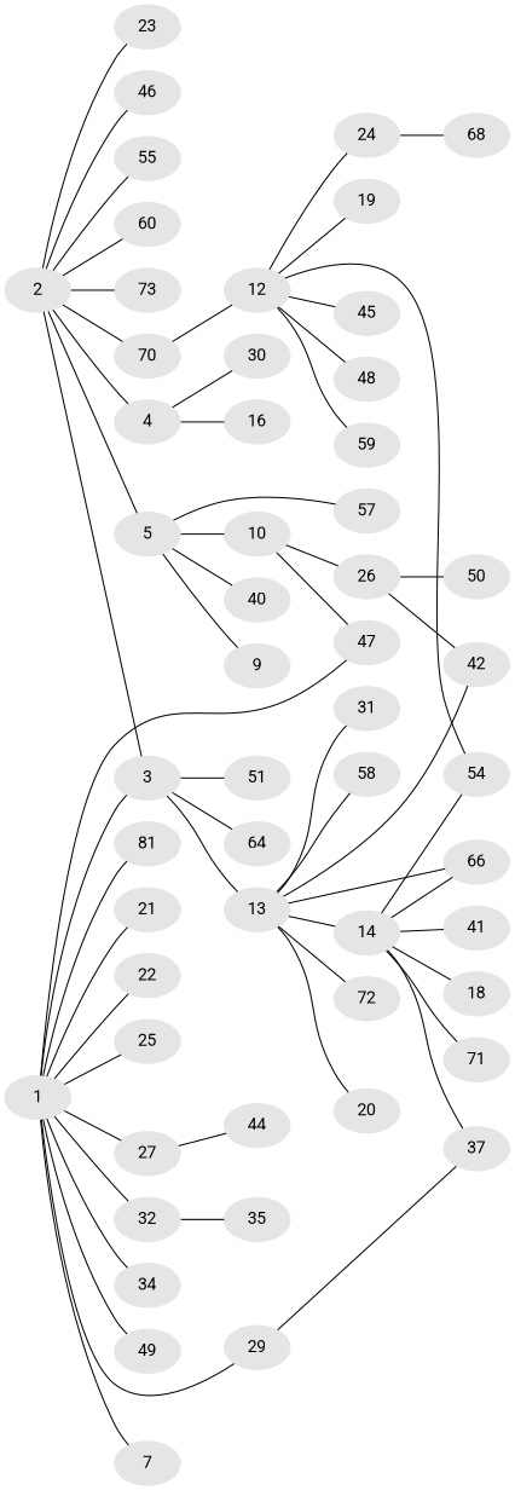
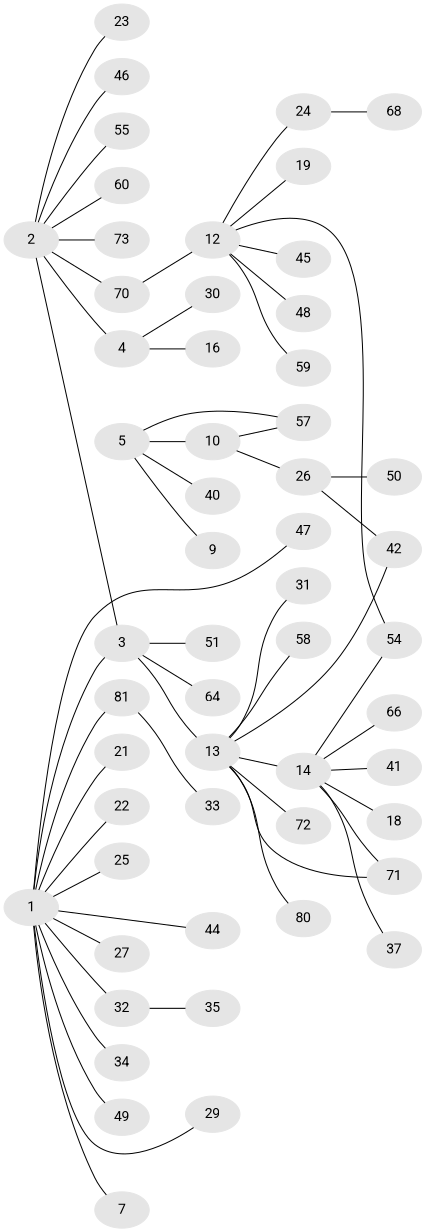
  graph {
    fontname=Roboto
    rankdir=LR
    node [color=gray90 fontname=Roboto style=filled]
    edge [fontname=Roboto]
    1 [super="+63"]
    3 [super="+67"]
    7
    n4 [label=81 super="+38"]
    21
    22
    25 [super="+62"]
    27
    29
    32 [super="+36"]
    34
    44
    47
    49
    2 [super="+61"]
    4 [super="+6"]
    5 [super="+8"]
    23
    46
    55
    60
    70
    73
    13 [super="+69"]
    51
    64
+   33
    37 [super="+39"]
    35
    16
    30
    9
    10 [super="+17"]
    40
    57
    12 [super="+15"]
    14 [super="+28"]
-   20 [super="+53"]
+   20 [super="+53" label=80]
    31
    42 [super="+65"]
    58
    66
    72
    19
    24 [super="+52"]
    45
    48
    54
    59
    26
    50
    68
    18
    41
    71
    1 -- 3
    1 -- 7
    1 -- n4
    1 -- 21
    1 -- 22
    1 -- 25
    1 -- 27
    1 -- 29
    1 -- 32
    1 -- 34
-   27 -- 44
+   1 -- 44
    1 -- 47
    1 -- 49
    3 -- 13
    3 -- 51
    3 -- 64
-   29 -- 37
+   n4 -- 33
    32 -- 35
    2 -- 3
    2 -- 4
-   2 -- 5
    2 -- 23
    2 -- 46
    2 -- 55
    2 -- 60
    2 -- 70
    2 -- 73
    4 -- 16
    4 -- 30
    5 -- 9
    5 -- 10 [weight=2]
    5 -- 40
    5 -- 57
    70 -- 12
    13 -- 14
    13 -- 20
    13 -- 31
    13 -- 42
    13 -- 58
-   13 -- 66
+   13 -- 71
    13 -- 72
-   10 -- 47
+   10 -- 57
    10 -- 26
    12 -- 19
    12 -- 24
    12 -- 45
    12 -- 48
    12 -- 54
    12 -- 59
    14 -- 37
    14 -- 66
    14 -- 54
    14 -- 18
    14 -- 41
    14 -- 71
    24 -- 68
    26 -- 42
    26 -- 50
  }
